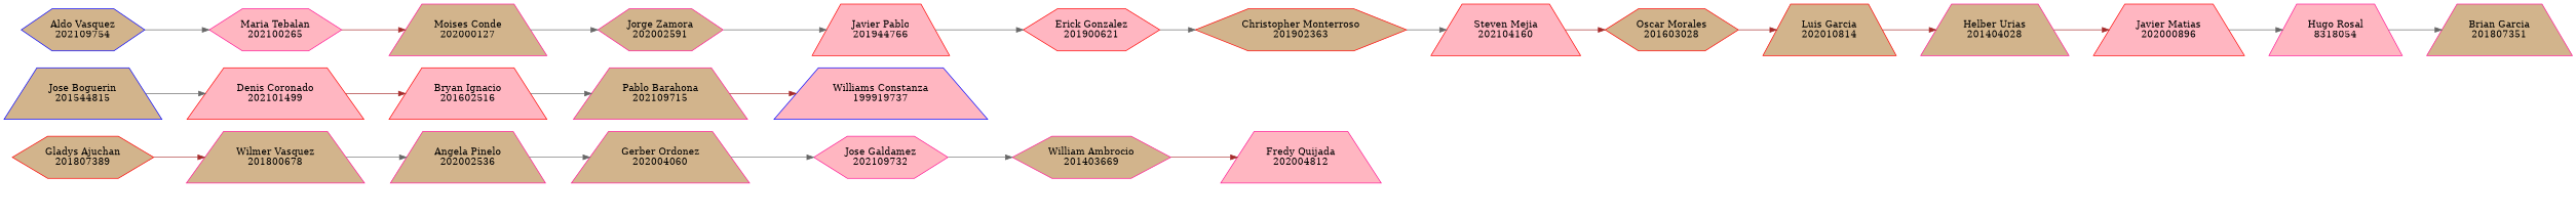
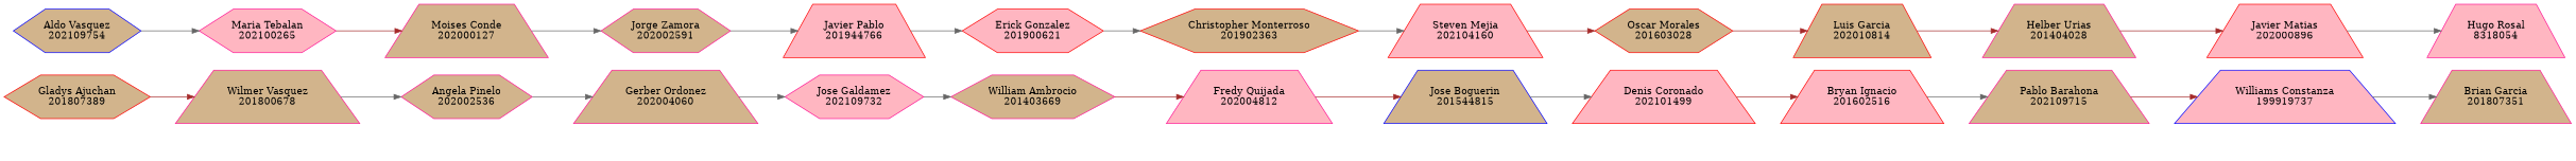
  digraph {
    rankdir=LR
    node [color=deeppink fillcolor=tan style=filled shape=trapezium]
    edge [color=gray40]
    PILA [color=transparent fillcolor=transparent style=invis shape=""]
    n2 [color=red label="Gladys Ajuchan\n201807389\n" shape=hexagon]
    n3 [label="Wilmer Vasquez\n201800678\n"]
-   n4 [label="Angela Pinelo\n202002536\n"]
+   n4 [label="Angela Pinelo\n202002536\n" shape=hexagon]
    n5 [label="Gerber Ordonez\n202004060\n"]
    n6 [fillcolor=lightpink label="Jose Galdamez\n202109732\n" shape=hexagon]
    n7 [label="William Ambrocio\n201403669\n" shape=hexagon]
    n8 [fillcolor=lightpink label="Fredy Quijada\n202004812\n"]
    n9 [color=blue label="Jose Boguerin\n201544815\n"]
    n10 [color=red fillcolor=lightpink label="Denis Coronado\n202101499\n"]
    n11 [color=red fillcolor=lightpink label="Bryan Ignacio\n201602516\n"]
    n12 [label="Pablo Barahona\n202109715\n"]
    n13 [color=blue fillcolor=lightpink label="Williams Constanza\n199919737\n"]
    n14 [label="Brian Garcia\n201807351\n"]
    n15 [color=blue label="Aldo Vasquez\n202109754\n" shape=hexagon]
    n16 [fillcolor=lightpink label="Maria Tebalan\n202100265\n" shape=hexagon]
    n17 [label="Moises Conde\n202000127\n"]
    n18 [label="Jorge Zamora\n202002591\n" shape=hexagon]
    n19 [color=red fillcolor=lightpink label="Javier Pablo\n201944766\n"]
    n20 [color=red fillcolor=lightpink label="Erick Gonzalez\n201900621\n" shape=hexagon]
    n21 [color=red label="Christopher Monterroso\n201902363\n" shape=hexagon]
    n22 [color=red fillcolor=lightpink label="Steven Mejia\n202104160\n"]
    n23 [color=red label="Oscar Morales\n201603028\n" shape=hexagon]
    n24 [color=red label="Luis Garcia\n202010814\n"]
    n25 [label="Helber Urias\n201404028\n"]
    n26 [color=red fillcolor=lightpink label="Javier Matias\n202000896\n"]
    n27 [fillcolor=lightpink label="Hugo Rosal\n8318054\n"]
    n2 -> n3 [color=brown]
    n3 -> n4
    n4 -> n5
    n5 -> n6
    n6 -> n7
    n7 -> n8 [color=brown]
+   n8 -> n9 [color=brown]
    n9 -> n10
    n10 -> n11 [color=brown]
    n11 -> n12
    n12 -> n13 [color=brown]
-   n27 -> n14
+   n13 -> n14
    n15 -> n16
    n16 -> n17 [color=brown]
    n17 -> n18
    n18 -> n19
    n19 -> n20
    n20 -> n21
    n21 -> n22
    n22 -> n23 [color=brown]
    n23 -> n24 [color=brown]
    n24 -> n25 [color=brown]
    n25 -> n26 [color=brown]
    n26 -> n27
  }
